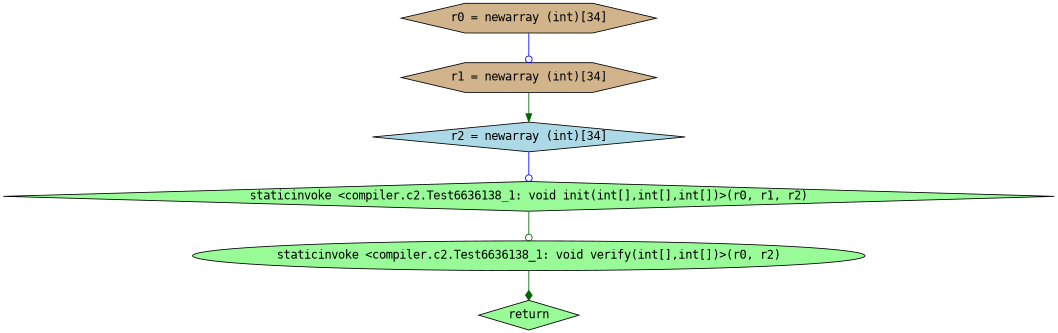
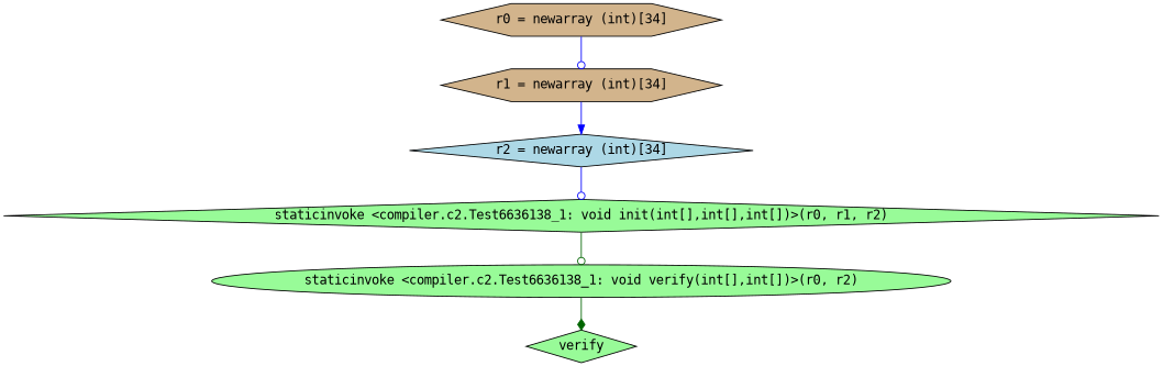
  digraph {
    fontname="DejaVu Sans Mono"
    node [fillcolor=palegreen fontname="DejaVu Sans Mono" shape=diamond style=filled]
    edge [arrowhead=odot color=blue fontname="DejaVu Sans Mono"]
    "r0 = newarray (int)[34]" [fillcolor=tan shape=hexagon]
    "r1 = newarray (int)[34]" [fillcolor=tan shape=hexagon]
    "r2 = newarray (int)[34]" [fillcolor=lightblue]
    "staticinvoke <compiler.c2.Test6636138_1: void init(int[],int[],int[])>(r0, r1, r2)"
    "staticinvoke <compiler.c2.Test6636138_1: void verify(int[],int[])>(r0, r2)" [shape=ellipse]
-   return
+   return [label=verify]
    "r0 = newarray (int)[34]" -> "r1 = newarray (int)[34]"
-   "r1 = newarray (int)[34]" -> "r2 = newarray (int)[34]" [arrowhead=normal color=darkgreen]
+   "r1 = newarray (int)[34]" -> "r2 = newarray (int)[34]" [arrowhead=normal]
    "r2 = newarray (int)[34]" -> "staticinvoke <compiler.c2.Test6636138_1: void init(int[],int[],int[])>(r0, r1, r2)"
    "staticinvoke <compiler.c2.Test6636138_1: void init(int[],int[],int[])>(r0, r1, r2)" -> "staticinvoke <compiler.c2.Test6636138_1: void verify(int[],int[])>(r0, r2)" [color=darkgreen]
    "staticinvoke <compiler.c2.Test6636138_1: void verify(int[],int[])>(r0, r2)" -> return [arrowhead=diamond color=darkgreen]
  }
